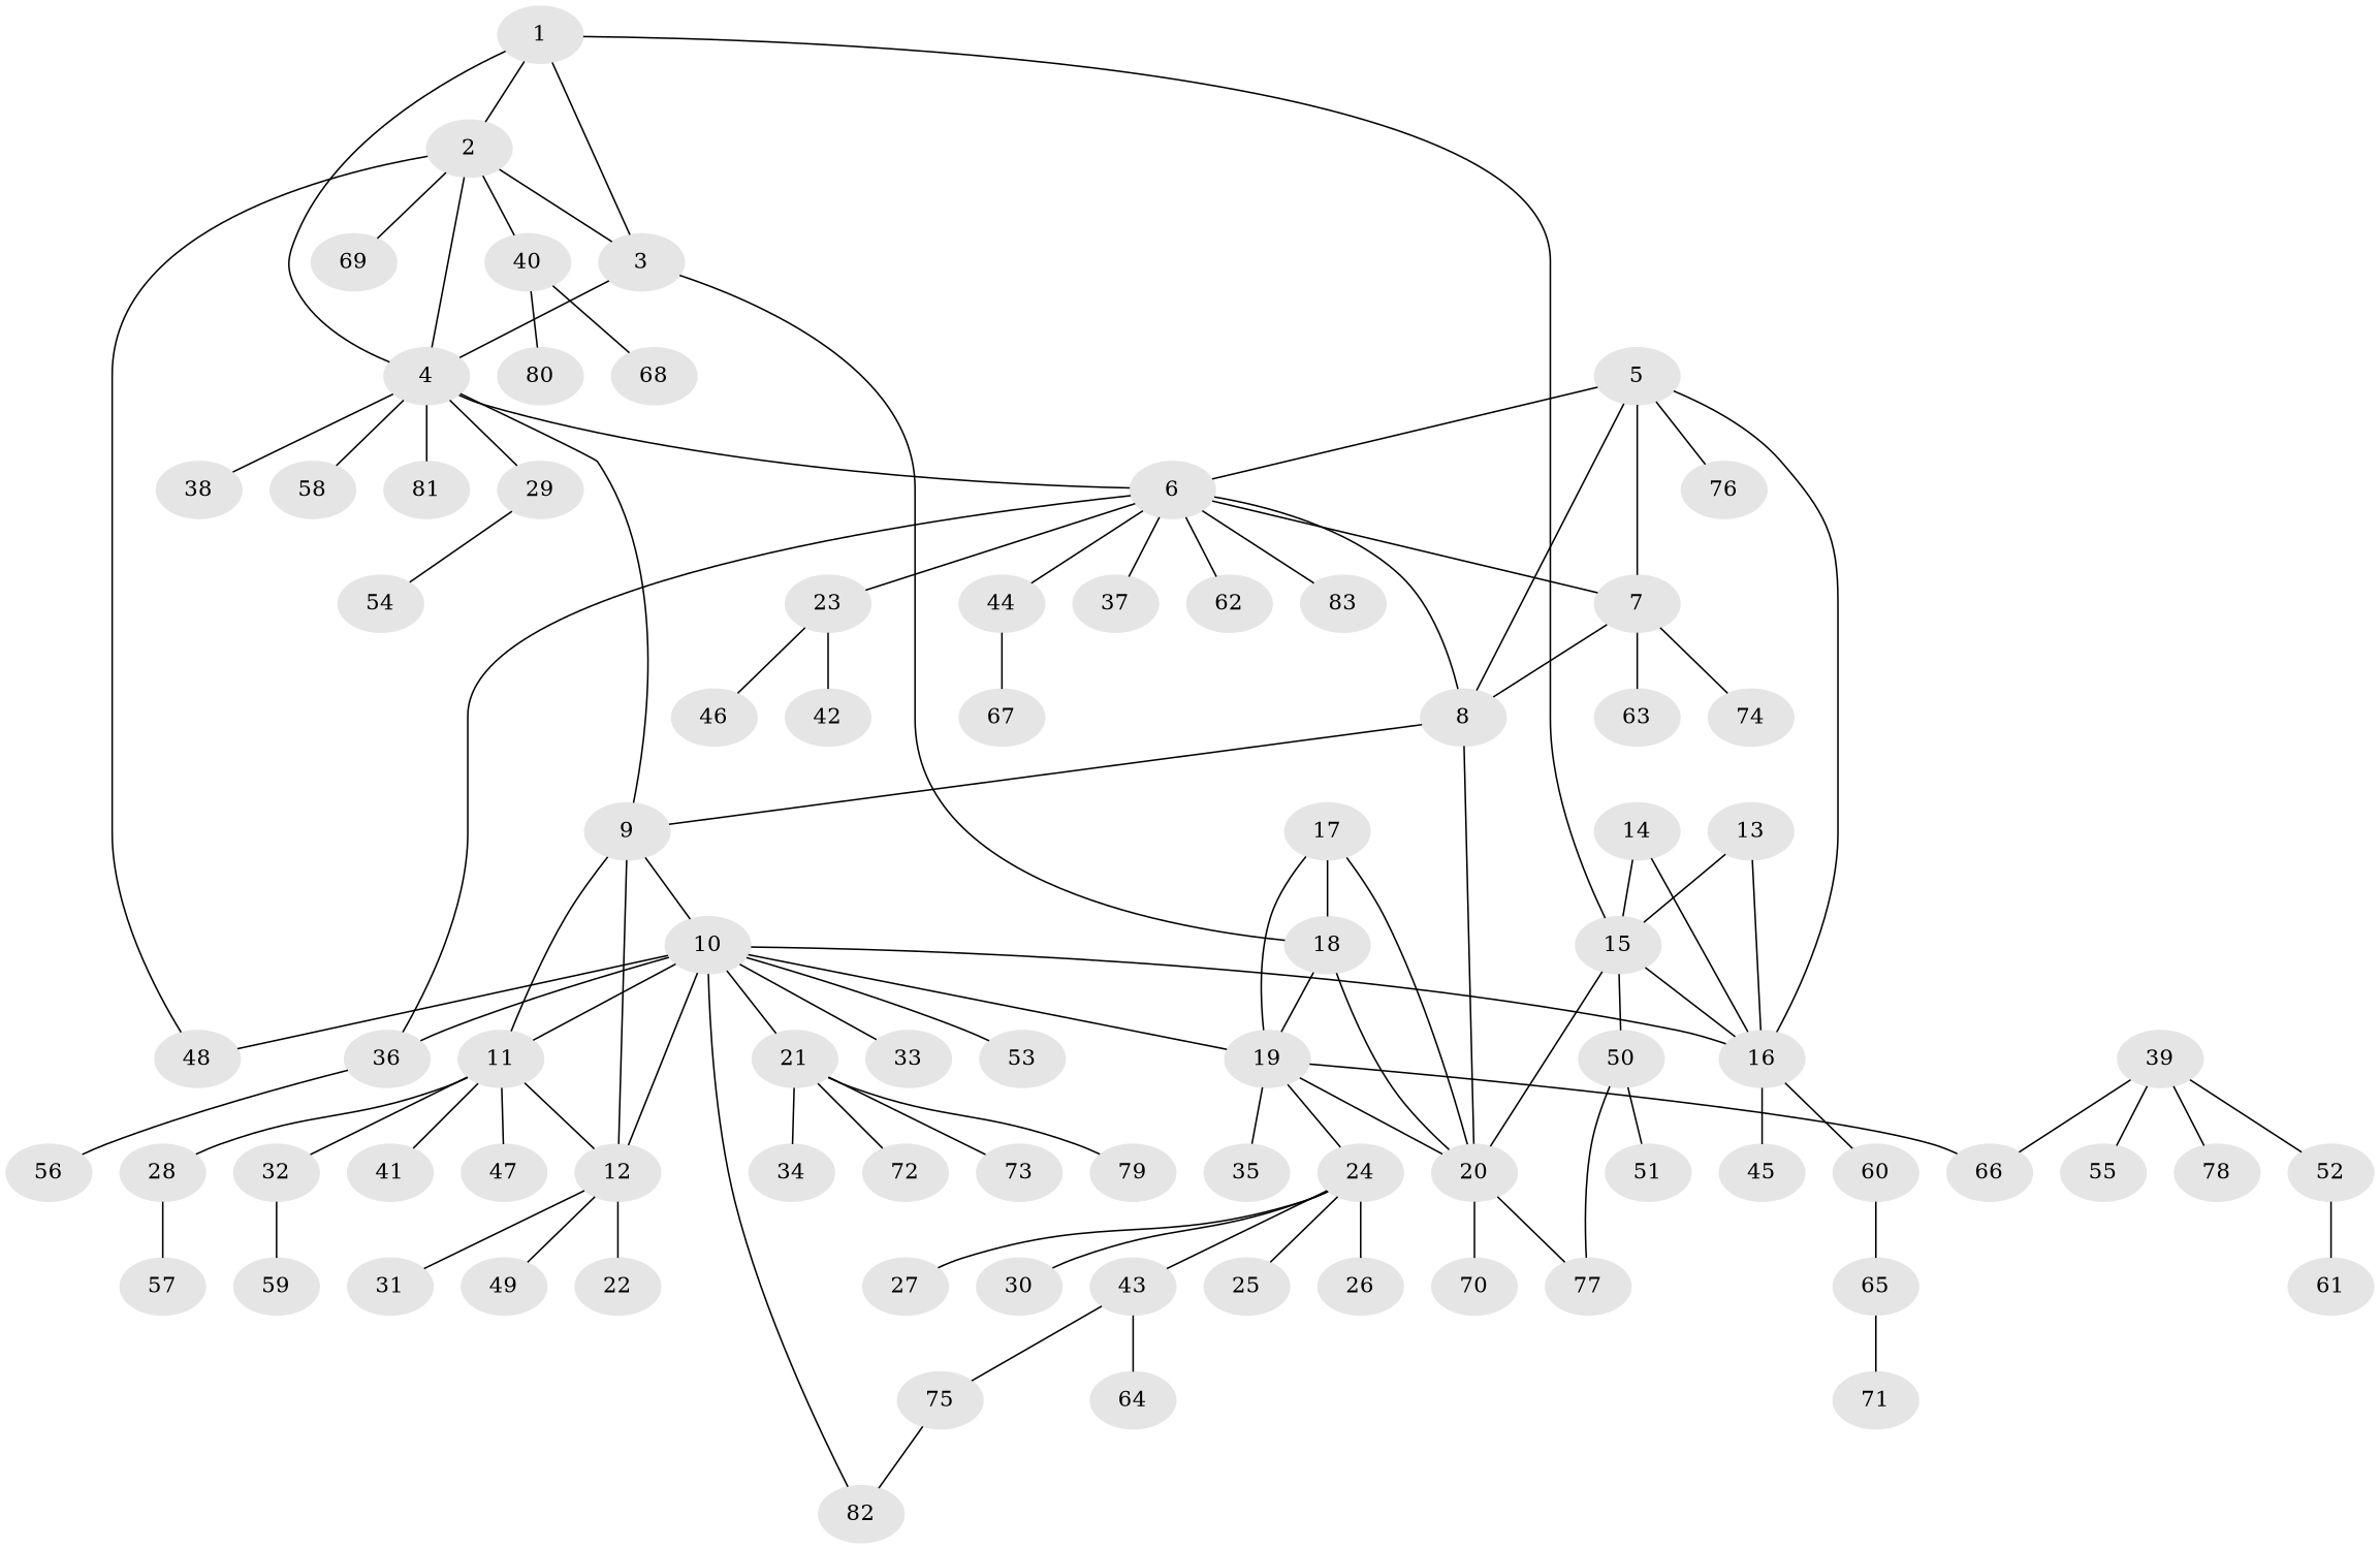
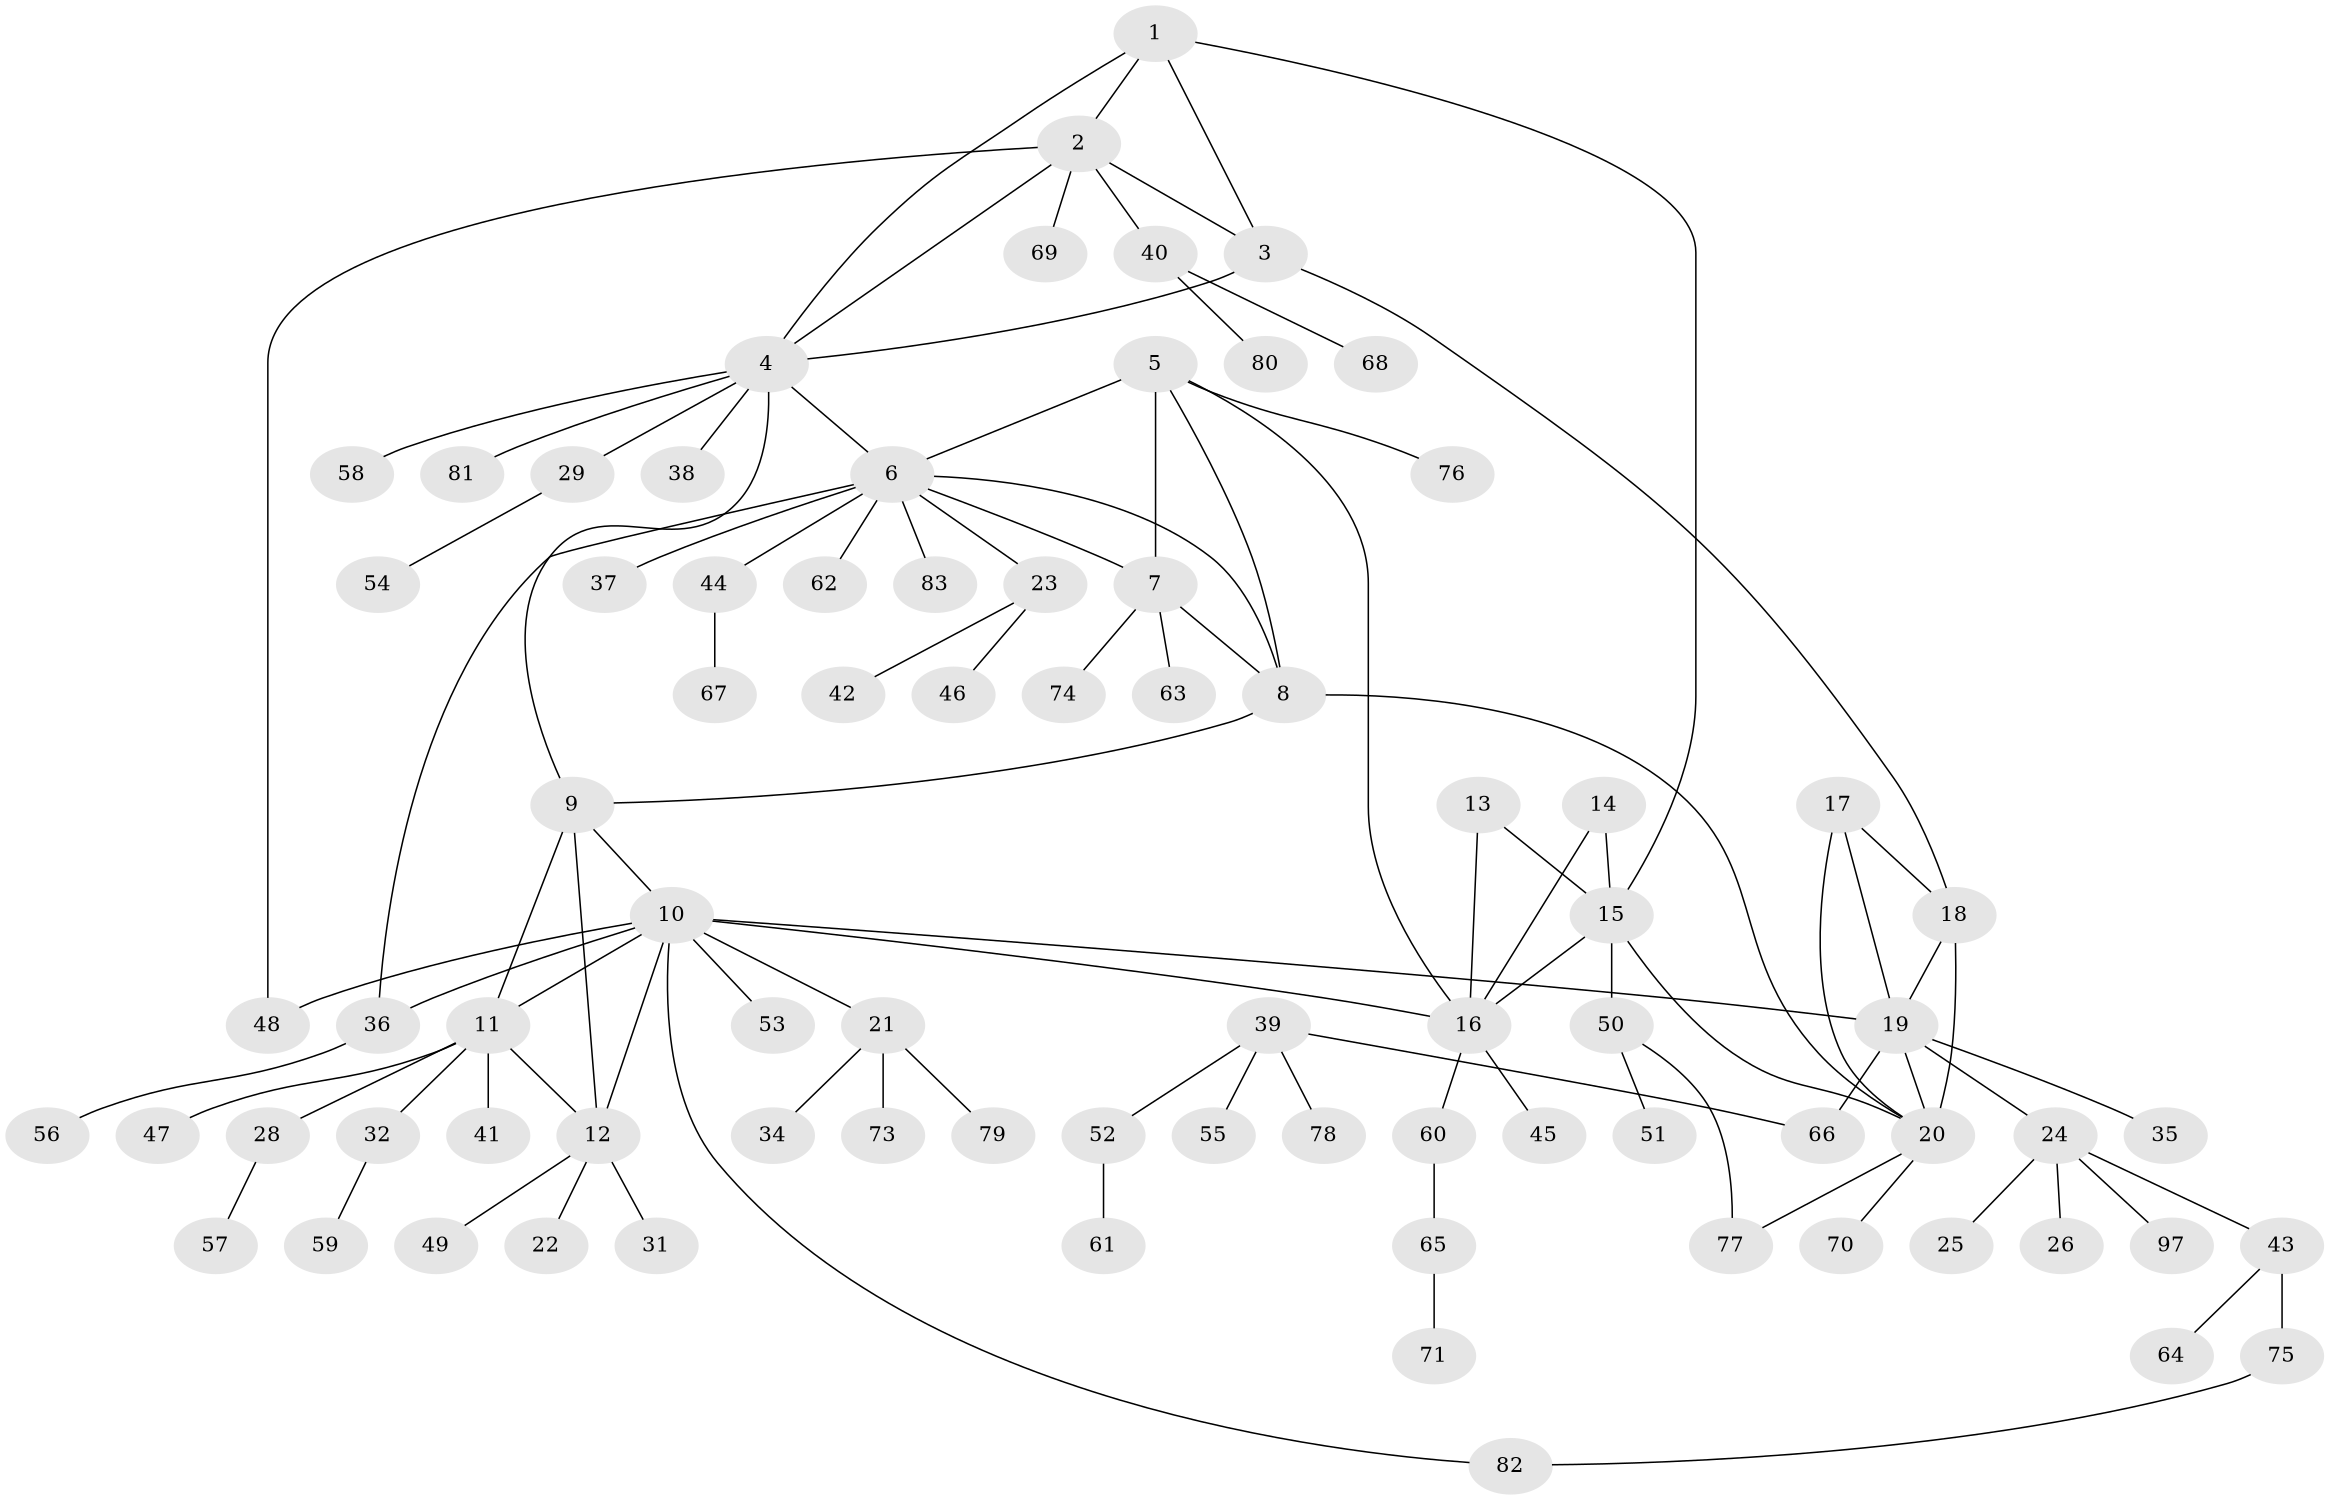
  graph {
    node [color=gray90 style=filled]
    1
    2
    3
    4
    15
    40
    48
    69
    18
    6
    9
    29
    38
    58
    81
    16
    20
    50
    68
    80
    19
    7
    8
    23
    36
    37
    44
    62
    83
    10
    11
    12
    54
    5
    76
    63
    74
    45
    60
    42
    46
    56
    67
    70
    77
    21
-   33
    53
    82
    28
    32
    41
    47
    22
    31
    49
    24
    35
    66
    34
-   72
    73
    79
    57
    59
    13
    14
    51
    65
    17
    25
    26
-   27
-   30
+   27 [label=97]
    43
    39
    52
    55
    78
    64
    75
    61
    71
    1 -- 2
    1 -- 3
    1 -- 4
    1 -- 15
    2 -- 3
    2 -- 4
    2 -- 40
    2 -- 48
    2 -- 69
    3 -- 4
    3 -- 18
    4 -- 6
    4 -- 9
    4 -- 29
    4 -- 38
    4 -- 58
    4 -- 81
    15 -- 16
    15 -- 20
    15 -- 50
    40 -- 68
    40 -- 80
    18 -- 20
    18 -- 19
    6 -- 7
    6 -- 8
    6 -- 23
    6 -- 36
    6 -- 37
    6 -- 44
    6 -- 62
    6 -- 83
    9 -- 10
    9 -- 11
    9 -- 12
    29 -- 54
    16 -- 45
    16 -- 60
    20 -- 70
    20 -- 77
    50 -- 77
    50 -- 51
    19 -- 20
    19 -- 24
    19 -- 35
    19 -- 66
    7 -- 8
    7 -- 63
    7 -- 74
    8 -- 9
    8 -- 20
    23 -- 42
    23 -- 46
    36 -- 56
    44 -- 67
    10 -- 48
    10 -- 16
    10 -- 19
    10 -- 36
    10 -- 11
    10 -- 12
    10 -- 21
-   10 -- 33
    10 -- 53
    10 -- 82
    11 -- 12
    11 -- 28
    11 -- 32
    11 -- 41
    11 -- 47
    12 -- 22
    12 -- 31
    12 -- 49
    5 -- 6
    5 -- 16
    5 -- 7
    5 -- 8
    5 -- 76
    60 -- 65
    21 -- 34
-   21 -- 72
    21 -- 73
    21 -- 79
    28 -- 57
    32 -- 59
    24 -- 25
    24 -- 26
    24 -- 27
-   24 -- 30
    24 -- 43
    13 -- 15
    13 -- 16
    14 -- 15
    14 -- 16
    65 -- 71
    17 -- 18
    17 -- 20
    17 -- 19
    43 -- 64
    43 -- 75
    39 -- 66
    39 -- 52
    39 -- 55
    39 -- 78
    52 -- 61
    75 -- 82
  }
